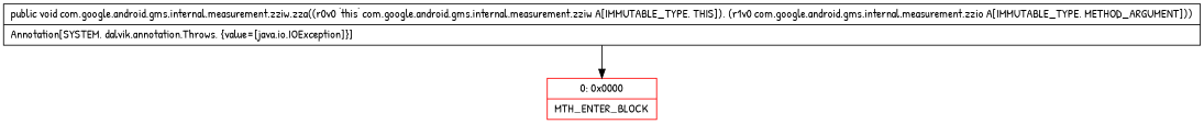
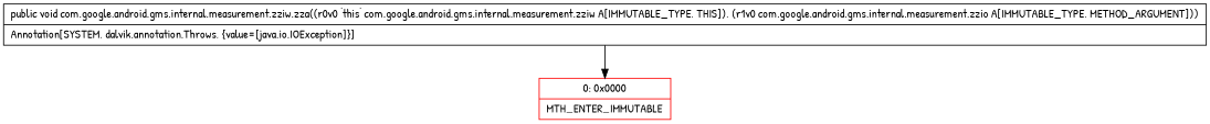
  digraph {
    fontname="Patrick Hand"
    node [shape=record fontname="Patrick Hand"]
-   n1 [color=red label="{0\:\ 0x0000|MTH_ENTER_BLOCK\l}"]
+   n1 [color=red label="{0\:\ 0x0000|MTH_ENTER_IMMUTABLE\l}"]
    n2 [label="{public void com.google.android.gms.internal.measurement.zziw.zza((r0v0 'this' com.google.android.gms.internal.measurement.zziw A[IMMUTABLE_TYPE, THIS]), (r1v0 com.google.android.gms.internal.measurement.zzio A[IMMUTABLE_TYPE, METHOD_ARGUMENT]))  | Annotation[SYSTEM, dalvik.annotation.Throws, \{value=[java.io.IOException]\}]\l}"]
    subgraph cluster_1 {
      label="R(0)"
    }
    n2 -> n1 [fontname="Patrick Hand"]
  }
